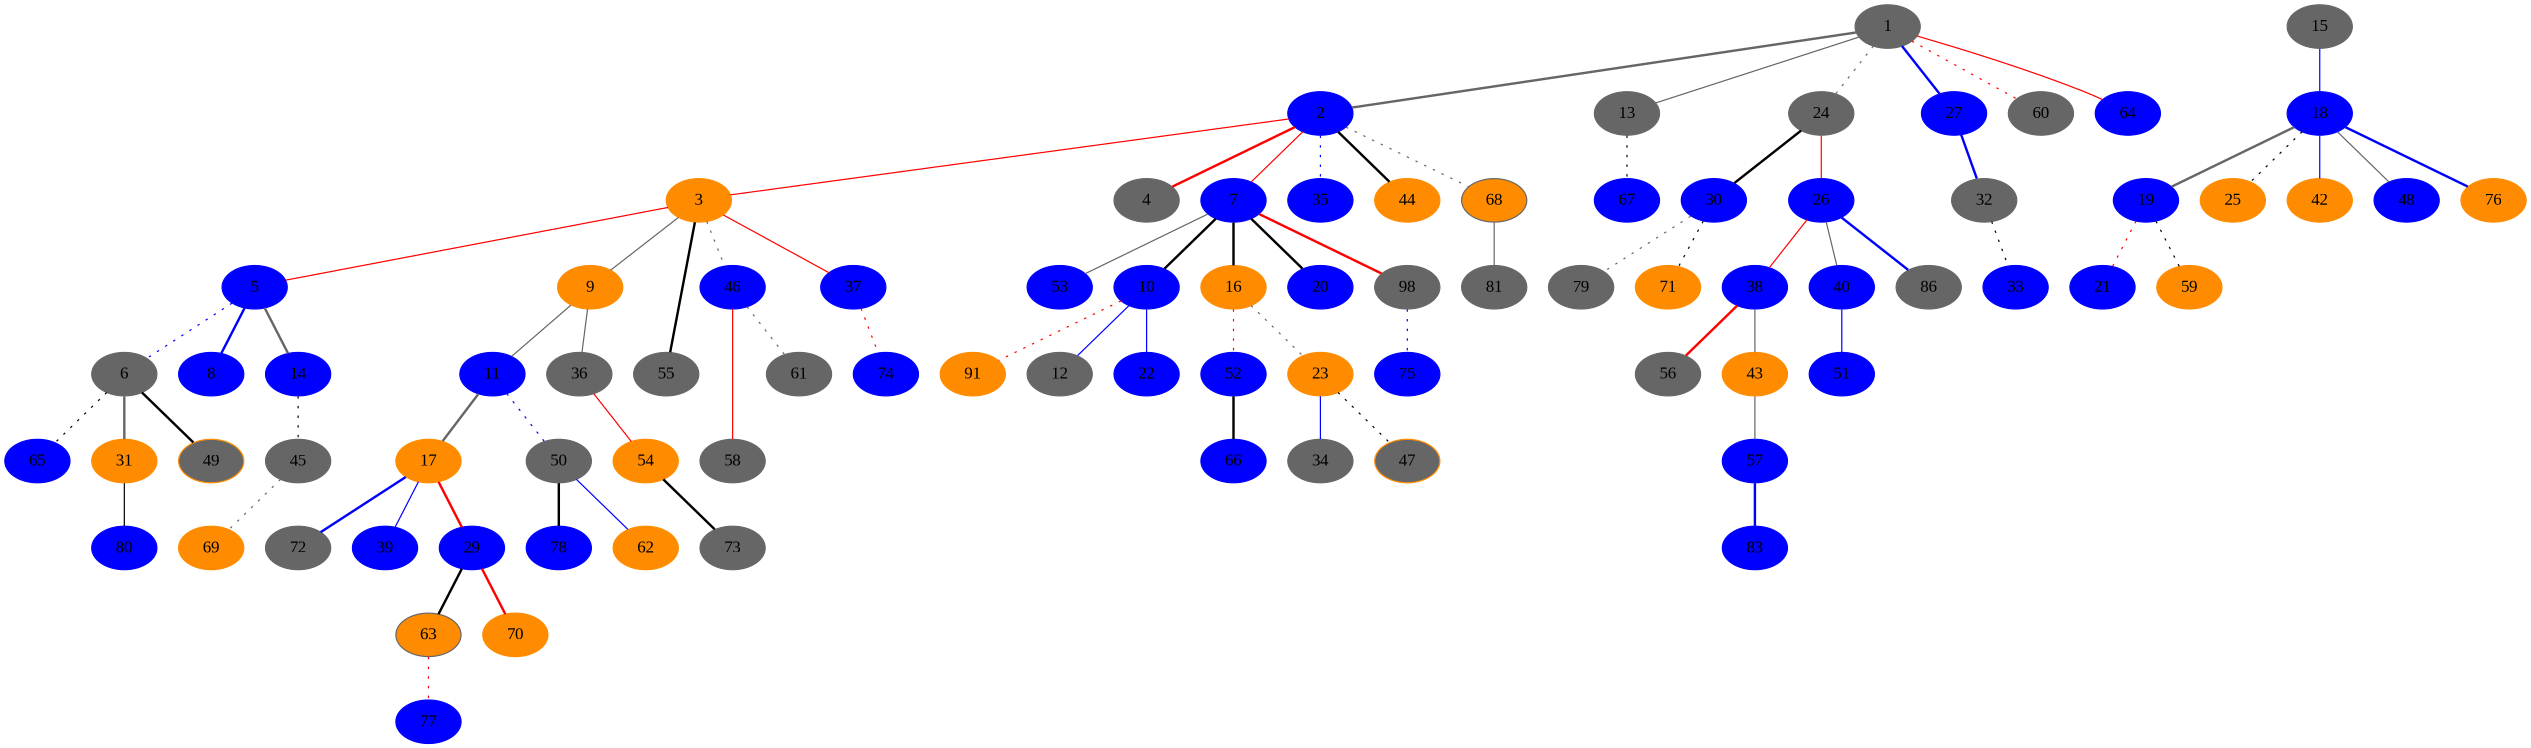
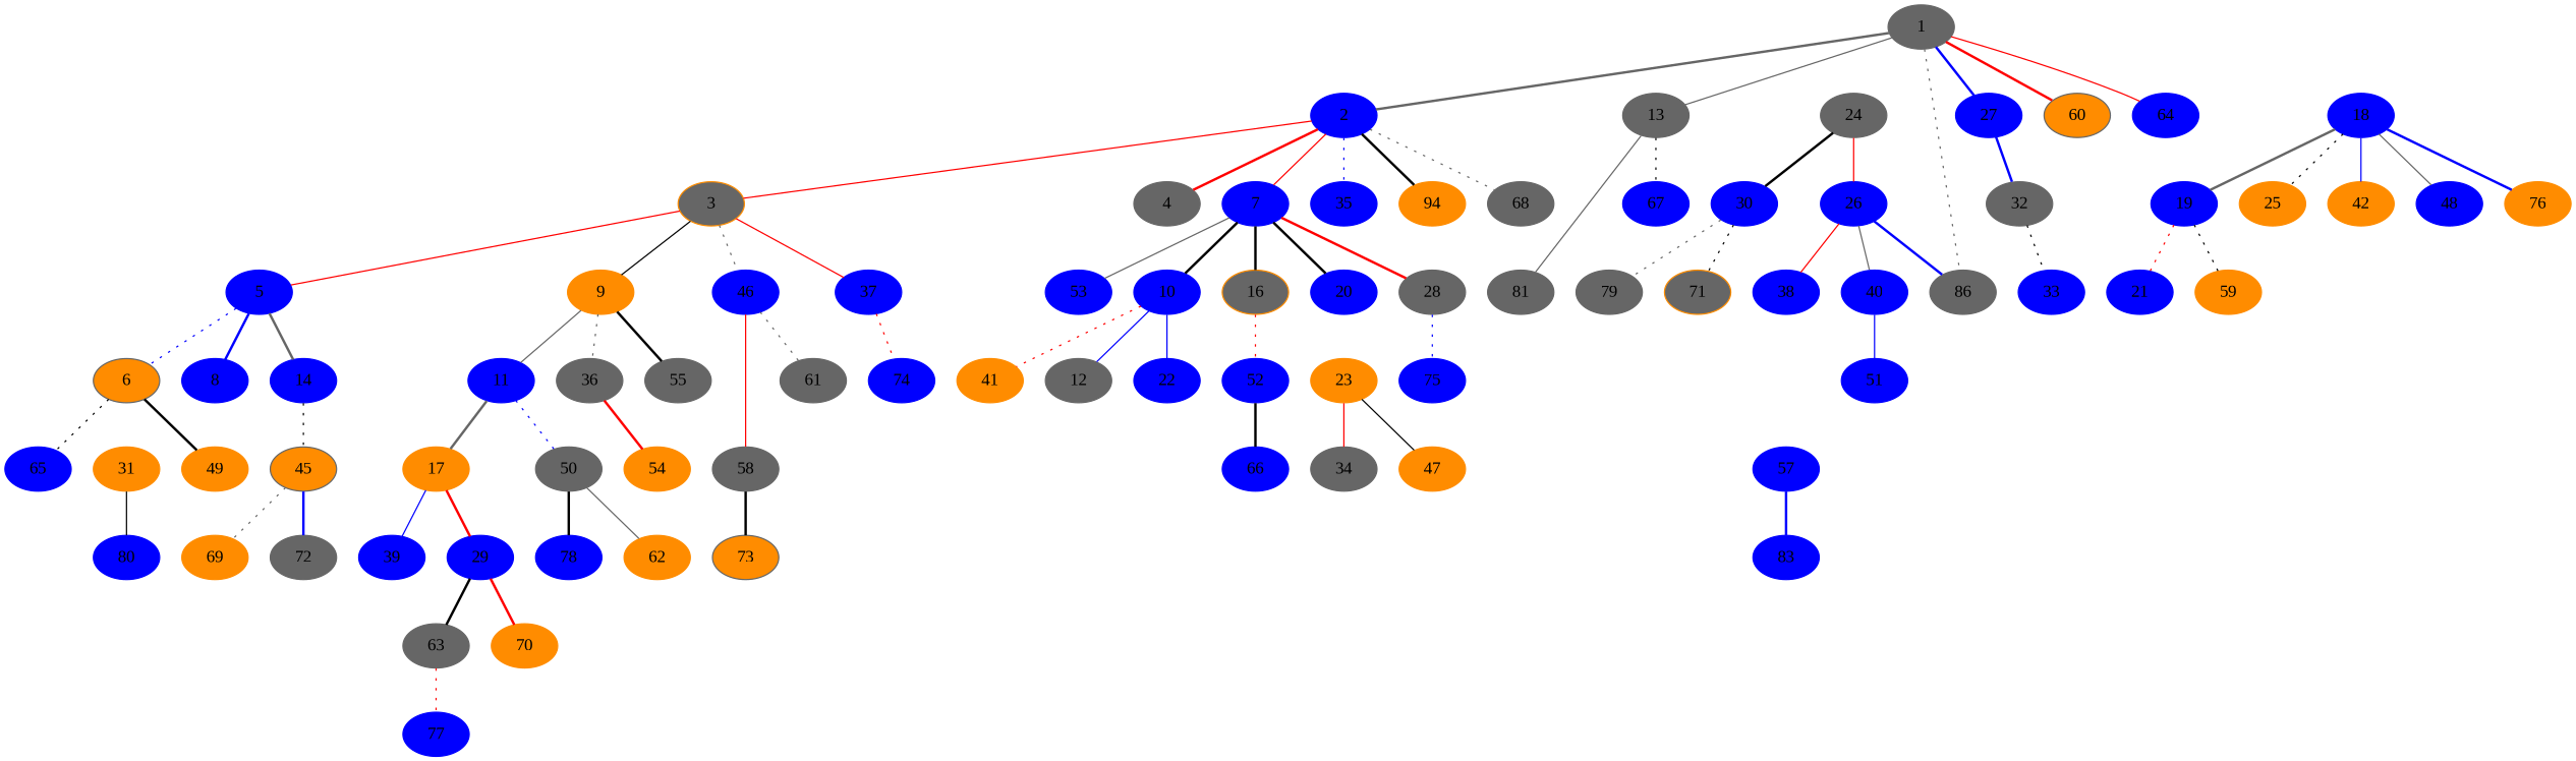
  graph {
    fontname="Liberation Serif"
    node [color=blue fontname="Liberation Serif" style=filled]
    edge [color=gray40 fontname="Liberation Serif" style=bold]
    1 [color=gray40]
    2
    13 [color=gray40]
    24 [color=gray40]
    27
-   60 [color=gray40]
+   60 [color=gray40 fillcolor=darkorange]
    64
-   3 [color=darkorange]
+   3 [color=darkorange fillcolor=gray40]
    4 [color=gray40]
    7
    35
-   44 [color=darkorange]
-   68 [color=gray40 fillcolor=darkorange]
+   44 [color=darkorange label=94]
+   68 [color=gray40]
    67
    26
    30
    32 [color=gray40]
    5
    9 [color=darkorange]
    37
    46
    55 [color=gray40]
    10
-   16 [color=darkorange]
+   16 [color=darkorange fillcolor=gray40]
    20
-   28 [color=gray40 label=98]
+   28 [color=gray40]
    53
    81 [color=gray40]
-   6 [color=gray40]
+   6 [color=gray40 fillcolor=darkorange]
    8
    14
    11
    36 [color=gray40]
    74
    58 [color=gray40]
    61 [color=gray40]
    31 [color=darkorange]
-   49 [color=darkorange fillcolor=gray40]
+   49 [color=darkorange]
    65
-   45 [color=gray40]
+   45 [color=gray40 fillcolor=darkorange]
    80
    12 [color=gray40]
    22
-   41 [color=darkorange label=91]
+   41 [color=darkorange]
    23 [color=darkorange]
    52
    75
    17 [color=darkorange]
    50 [color=gray40]
    54 [color=darkorange]
    29
    39
    62 [color=darkorange]
    78
-   15 [color=gray40]
    18
    69 [color=darkorange]
    72 [color=gray40]
    19
    25 [color=darkorange]
    42 [color=darkorange]
    48
    76 [color=darkorange]
    34 [color=gray40]
-   47 [color=darkorange fillcolor=gray40]
+   47 [color=darkorange]
    66
-   63 [color=gray40 fillcolor=darkorange]
+   63 [color=gray40]
    70 [color=darkorange]
    21
    59 [color=darkorange]
    38
    40
    n73 [color=gray40 label=86]
-   71 [color=darkorange]
+   71 [color=darkorange fillcolor=gray40]
    79 [color=gray40]
-   43 [color=darkorange]
-   56 [color=gray40]
    51
    33
    77
-   73 [color=gray40]
+   73 [color=gray40 fillcolor=darkorange]
    57
    83
    1 -- 2
    1 -- 13 [style=solid]
-   1 -- 24 [style=dotted]
+   1 -- n73 [style=dotted]
    1 -- 27 [color=blue]
-   1 -- 60 [color=red style=dotted]
+   1 -- 60 [color=red]
    1 -- 64 [color=red style=solid]
    2 -- 3 [color=red style=solid]
    2 -- 4 [color=red]
    2 -- 7 [color=red style=solid]
    2 -- 35 [color=blue style=dotted]
    2 -- 44 [color=black]
    2 -- 68 [style=dotted]
    13 -- 67 [color=black style=dotted]
    24 -- 26 [color=red style=solid]
    24 -- 30 [color=black]
    27 -- 32 [color=blue]
    3 -- 5 [color=red style=solid]
-   3 -- 9 [style=solid]
+   3 -- 9 [color=black style=solid]
    3 -- 37 [color=red style=solid]
    3 -- 46 [style=dotted]
-   3 -- 55 [color=black]
+   9 -- 55 [color=black]
    7 -- 10 [color=black]
    7 -- 16 [color=black]
    7 -- 20 [color=black]
    7 -- 28 [color=red]
    7 -- 53 [style=solid]
-   68 -- 81 [style=solid]
+   13 -- 81 [style=solid]
    26 -- 38 [color=red style=solid]
    26 -- 40 [style=solid]
    26 -- n73 [color=blue]
    30 -- 71 [color=black style=dotted]
    30 -- 79 [style=dotted]
    32 -- 33 [color=black style=dotted]
    5 -- 6 [color=blue style=dotted]
    5 -- 8 [color=blue]
    5 -- 14
    9 -- 11 [style=solid]
-   9 -- 36 [style=solid]
+   9 -- 36 [style=dotted]
    37 -- 74 [color=red style=dotted]
    46 -- 58 [color=red style=solid]
    46 -- 61 [style=dotted]
    10 -- 12 [color=blue style=solid]
    10 -- 22 [color=blue style=solid]
    10 -- 41 [color=red style=dotted]
-   16 -- 23 [style=dotted]
    16 -- 52 [color=red style=dotted]
    28 -- 75 [color=blue style=dotted]
-   6 -- 31
    6 -- 49 [color=black]
    6 -- 65 [color=black style=dotted]
    14 -- 45 [color=black style=dotted]
    11 -- 17
    11 -- 50 [color=blue style=dotted]
-   36 -- 54 [color=red style=solid]
+   36 -- 54 [color=red]
    31 -- 80 [color=black style=solid]
    45 -- 69 [style=dotted]
-   17 -- 72 [color=blue]
-   23 -- 34 [color=blue style=solid]
-   23 -- 47 [color=black style=dotted]
+   45 -- 72 [color=blue]
+   23 -- 34 [color=red style=solid]
+   23 -- 47 [color=black style=solid]
    52 -- 66 [color=black]
    17 -- 29 [color=red]
    17 -- 39 [color=blue style=solid]
-   50 -- 62 [color=blue style=solid]
+   50 -- 62 [style=solid]
    50 -- 78 [color=black]
-   54 -- 73 [color=black]
+   58 -- 73 [color=black]
    29 -- 63 [color=black]
    29 -- 70 [color=red]
-   15 -- 18 [color=blue style=solid]
    18 -- 19
    18 -- 25 [color=black style=dotted]
    18 -- 42 [color=blue style=solid]
    18 -- 48 [style=solid]
    18 -- 76 [color=blue]
    19 -- 21 [color=red style=dotted]
    19 -- 59 [color=black style=dotted]
    63 -- 77 [color=red style=dotted]
-   38 -- 43 [style=solid]
-   38 -- 56 [color=red]
    40 -- 51 [color=blue style=solid]
-   43 -- 57 [style=solid]
    57 -- 83 [color=blue]
  }
